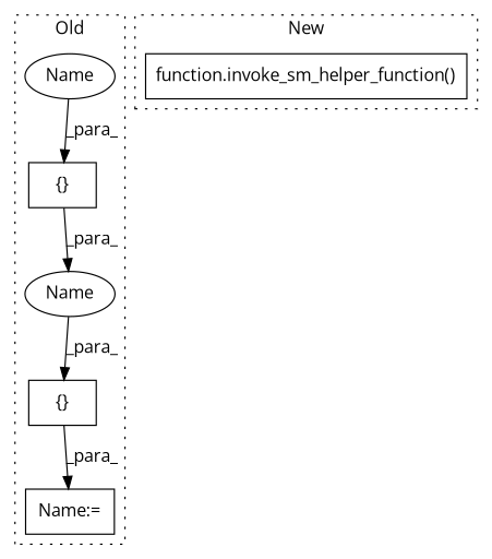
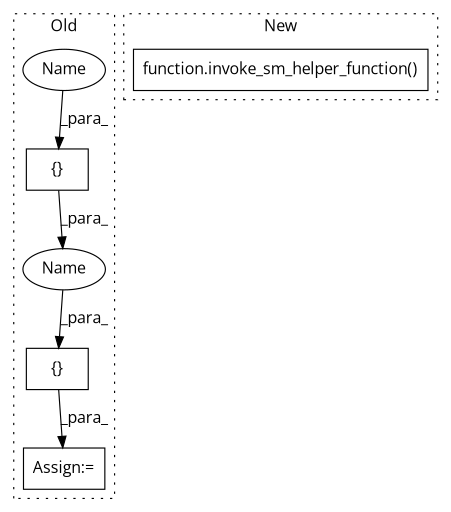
  digraph {
    fontname="Open Sans"
    node [a=95 l="1,1" s="3810,3863" shape=box fontname="Open Sans"]
    edge [fontname="Open Sans"]
    n1 [label="{}"]
-   n2 [a=68 l=3 label="Name:=" s=3807]
+   n2 [a=68 l=3 label="Assign:=" s=3807]
    n3 [label="{}" s="3828,3862"]
    n4 [a=87 label=Name s="3828,3862" shape=ellipse]
    n5 [a=87 label=Name shape=ellipse]
    n6 [a=75 l="26,1" label="function.invoke_sm_helper_function()" s="4156,4353"]
    subgraph cluster_1 {
      label=Old
      style=dotted
      n1
      n2
      n3
      n4
      n5
    }
    subgraph cluster_2 {
      label=New
      style=dotted
      n6
    }
    n1 -> n2 [label=_para_]
    n3 -> n5 [label=_para_]
    n4 -> n3 [label=_para_]
    n5 -> n1 [label=_para_]
  }
